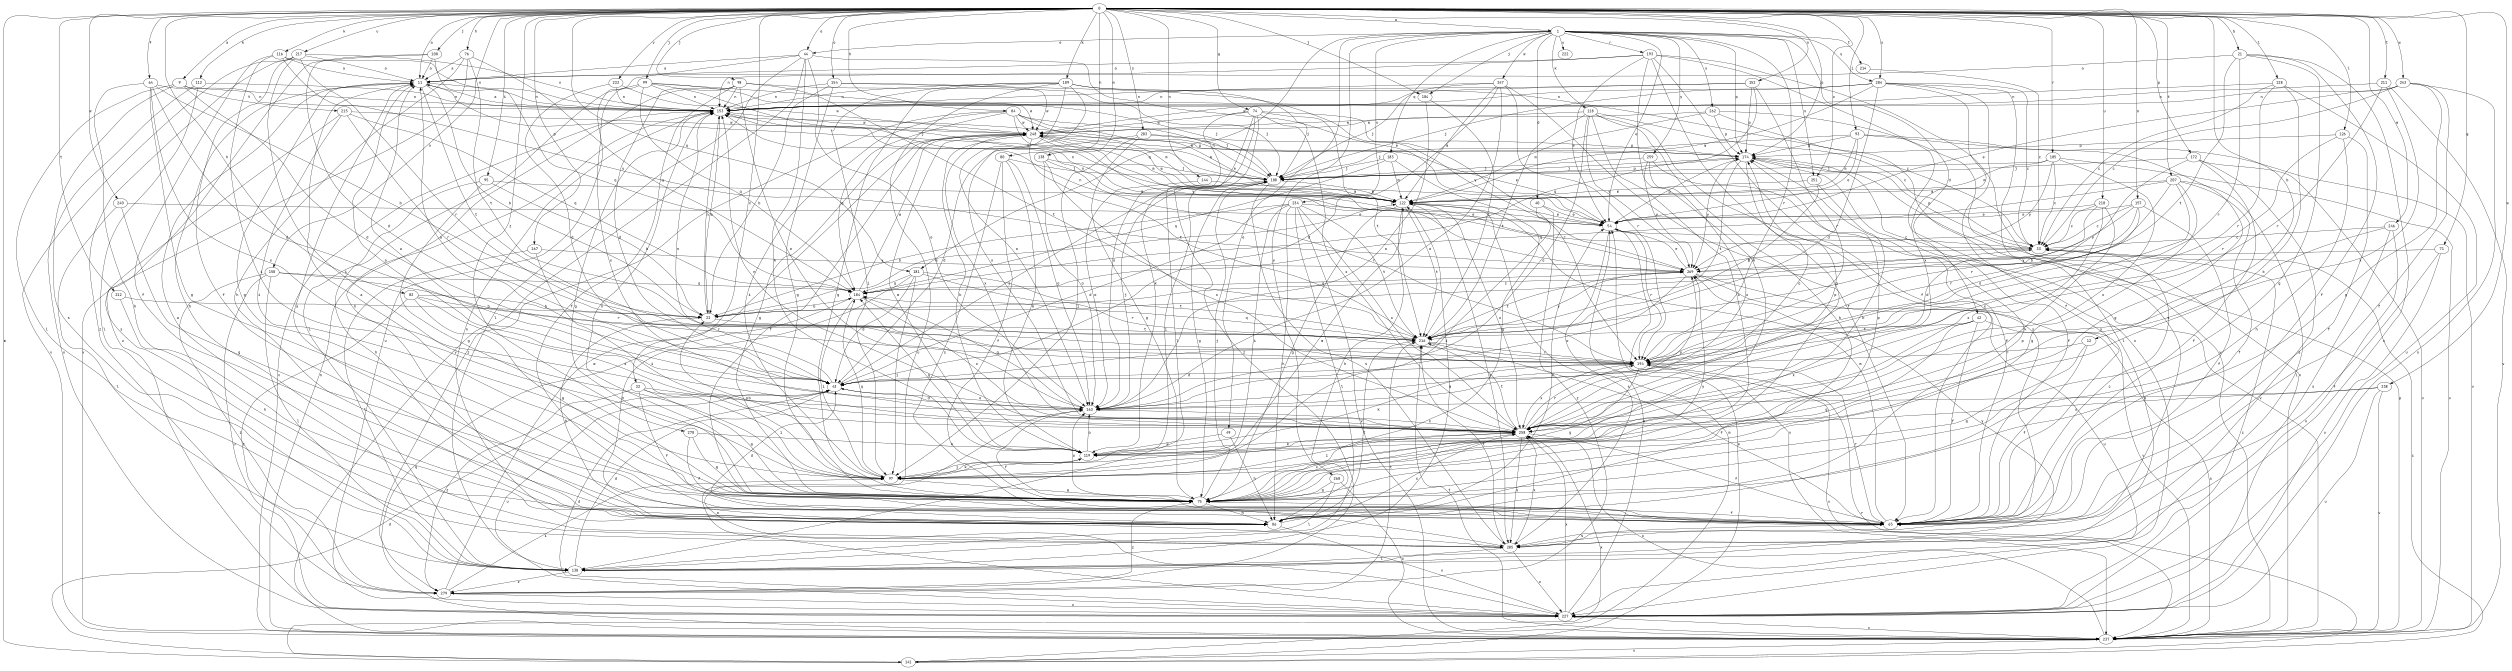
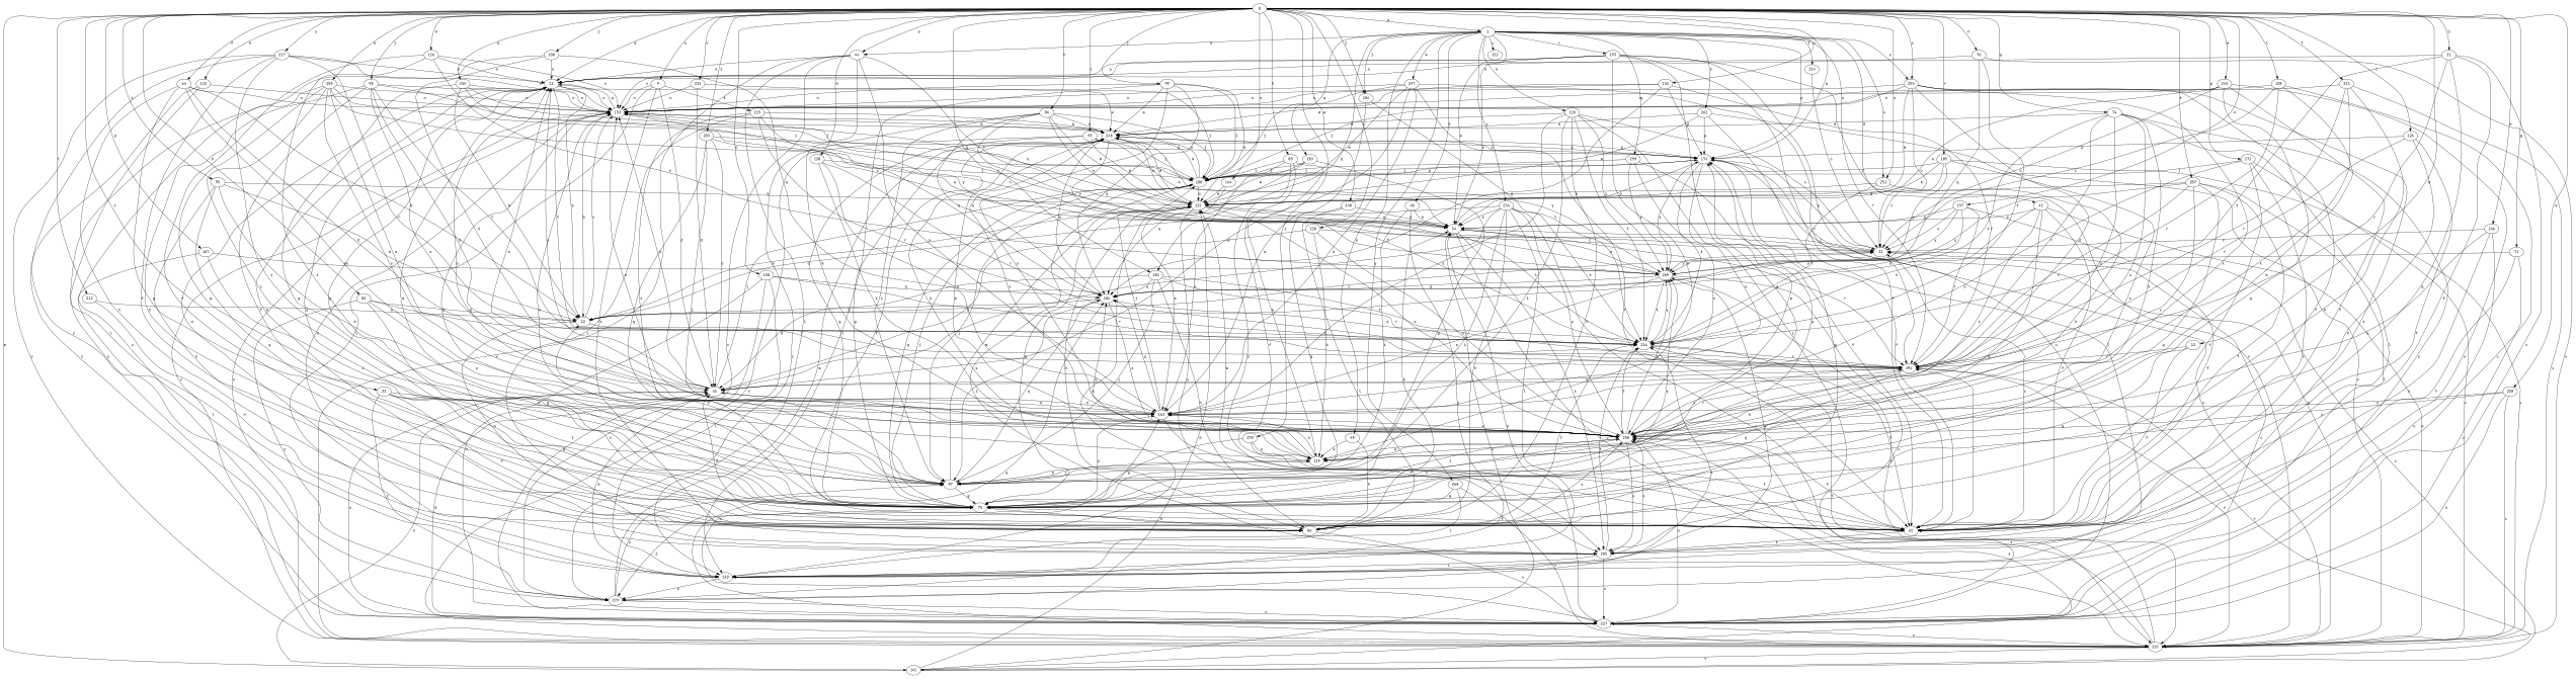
  strict digraph {
    fontname="JetBrains Mono"
    node [fontname="JetBrains Mono"]
    edge [fontname="JetBrains Mono"]
    0
    1
    9
    11
    12
    21
    32
    44
    64
    71
    74
    76
    80
    83
    84
    93
    95
    98
    99
    100
    104
    109
    112
    116
    126
    128
    138
    141
    144
    150
    152
    154
    157
    167
    172
    174
    181
    185
    203
    204
    207
    211
    212
    217
    218
    233
    238
    240
    243
    246
    251
    270
    40
    42
    49
    54
    118
    183
    193
    194
    214
    222
    234
    247
    259
    262
    268
    43
    130
    153
    205
    215
    22
    75
    86
    108
    216
    65
    227
    97
    163
    279
    237
    119
    258
    269
    248
    184
    n89 [label=122]
    33
    0 -> 1 [label=a]
    0 -> 9 [label=a]
    0 -> 11 [label=a]
    0 -> 12 [label=b]
    0 -> 21 [label=b]
    0 -> 32 [label=c]
    0 -> 44 [label=e]
    0 -> 64 [label=f]
    0 -> 71 [label=g]
    0 -> 74 [label=g]
    0 -> 76 [label=h]
    0 -> 80 [label=h]
    0 -> 83 [label=h]
    0 -> 84 [label=h]
    0 -> 93 [label=i]
    0 -> 95 [label=i]
    0 -> 98 [label=j]
    0 -> 99 [label=j]
    0 -> 100 [label=j]
    0 -> 104 [label=j]
    0 -> 109 [label=k]
    0 -> 112 [label=k]
    0 -> 116 [label=k]
    0 -> 126 [label=l]
    0 -> 128 [label=l]
    0 -> 138 [label=m]
    0 -> 141 [label=m]
    0 -> 144 [label=n]
    0 -> 150 [label=n]
    0 -> 152 [label=n]
    0 -> 154 [label=o]
    0 -> 157 [label=o]
    0 -> 167 [label=p]
    0 -> 172 [label=p]
    0 -> 174 [label=p]
    0 -> 181 [label=q]
    0 -> 185 [label=r]
    0 -> 203 [label=s]
    0 -> 204 [label=s]
    0 -> 207 [label=t]
    0 -> 211 [label=t]
    0 -> 212 [label=t]
    0 -> 217 [label=u]
    0 -> 218 [label=u]
    0 -> 233 [label=v]
    0 -> 238 [label=w]
    0 -> 240 [label=w]
    0 -> 243 [label=w]
    0 -> 246 [label=w]
    0 -> 251 [label=x]
    0 -> 270 [label=z]
    1 -> 44 [label=e]
    1 -> 104 [label=j]
    1 -> 174 [label=p]
    1 -> 181 [label=q]
    1 -> 204 [label=s]
    1 -> 251 [label=x]
    1 -> 40 [label=d]
    1 -> 42 [label=d]
    1 -> 49 [label=e]
    1 -> 54 [label=e]
    1 -> 118 [label=k]
    1 -> 183 [label=q]
    1 -> 193 [label=r]
    1 -> 194 [label=r]
    1 -> 214 [label=t]
    1 -> 222 [label=u]
    1 -> 234 [label=v]
    1 -> 247 [label=w]
    1 -> 259 [label=y]
    1 -> 262 [label=y]
    1 -> 268 [label=y]
    9 -> 43 [label=d]
    9 -> 130 [label=l]
    9 -> 153 [label=n]
    9 -> 205 [label=s]
    9 -> 215 [label=t]
    11 -> 153 [label=n]
    11 -> 22 [label=b]
    11 -> 75 [label=g]
    11 -> 86 [label=h]
    11 -> 108 [label=j]
    11 -> 216 [label=t]
    12 -> 194 [label=r]
    12 -> 75 [label=g]
    12 -> 65 [label=f]
    21 -> 11 [label=a]
    21 -> 194 [label=r]
    21 -> 75 [label=g]
    21 -> 216 [label=t]
    21 -> 65 [label=f]
    21 -> 227 [label=u]
    32 -> 75 [label=g]
    32 -> 65 [label=f]
    32 -> 97 [label=i]
    32 -> 163 [label=o]
    32 -> 279 [label=z]
    44 -> 11 [label=a]
    44 -> 54 [label=e]
    44 -> 130 [label=l]
    44 -> 227 [label=u]
    44 -> 163 [label=o]
    44 -> 237 [label=v]
    44 -> 119 [label=k]
    64 -> 43 [label=d]
    64 -> 153 [label=n]
    64 -> 22 [label=b]
    64 -> 75 [label=g]
    64 -> 86 [label=h]
    64 -> 258 [label=x]
    71 -> 65 [label=f]
    71 -> 227 [label=u]
    71 -> 269 [label=y]
    74 -> 194 [label=r]
    74 -> 130 [label=l]
    74 -> 216 [label=t]
    74 -> 163 [label=o]
    74 -> 279 [label=z]
    74 -> 119 [label=k]
    74 -> 258 [label=x]
    74 -> 248 [label=w]
    76 -> 11 [label=a]
    76 -> 216 [label=t]
    76 -> 237 [label=v]
    76 -> 184 [label=q]
    80 -> 205 [label=s]
    80 -> 108 [label=j]
    80 -> 65 [label=f]
    80 -> 163 [label=o]
    80 -> 119 [label=k]
    83 -> 194 [label=r]
    83 -> 22 [label=b]
    83 -> 75 [label=g]
    83 -> 279 [label=z]
    83 -> 258 [label=x]
    84 -> 54 [label=e]
    84 -> 108 [label=j]
    84 -> 97 [label=i]
    84 -> 279 [label=z]
    84 -> 269 [label=y]
    84 -> 248 [label=w]
    84 -> 184 [label=q]
    84 -> n89 [label=m]
    93 -> 174 [label=p]
    93 -> 54 [label=e]
    93 -> 75 [label=g]
    93 -> 108 [label=j]
    93 -> 237 [label=v]
    93 -> n89 [label=m]
    95 -> 22 [label=b]
    95 -> 75 [label=g]
    95 -> 86 [label=h]
+   95 -> 119 [label=k]
    95 -> n89 [label=m]
    98 -> 43 [label=d]
    98 -> 153 [label=n]
    98 -> 86 [label=h]
    98 -> 108 [label=j]
    98 -> 216 [label=t]
    98 -> 65 [label=f]
    98 -> 163 [label=o]
    99 -> 130 [label=l]
    99 -> 153 [label=n]
    99 -> 108 [label=j]
    99 -> 258 [label=x]
    99 -> 248 [label=w]
    99 -> 184 [label=q]
    99 -> n89 [label=m]
    100 -> 11 [label=a]
    100 -> 43 [label=d]
    100 -> 227 [label=u]
    100 -> 184 [label=q]
    104 -> 216 [label=t]
    104 -> 163 [label=o]
    109 -> 153 [label=n]
    109 -> 75 [label=g]
    109 -> 108 [label=j]
    109 -> 227 [label=u]
    109 -> 97 [label=i]
    109 -> 163 [label=o]
    109 -> 258 [label=x]
    109 -> 33 [label=c]
    112 -> 130 [label=l]
    112 -> 153 [label=n]
    112 -> 227 [label=u]
    116 -> 11 [label=a]
    116 -> 153 [label=n]
    116 -> 65 [label=f]
    116 -> 97 [label=i]
    116 -> 269 [label=y]
    126 -> 174 [label=p]
    126 -> 194 [label=r]
    126 -> 86 [label=h]
    126 -> 65 [label=f]
    128 -> 194 [label=r]
    128 -> 153 [label=n]
    128 -> 227 [label=u]
    128 -> 119 [label=k]
    128 -> 33 [label=c]
    138 -> 194 [label=r]
    138 -> 108 [label=j]
    138 -> 163 [label=o]
    138 -> 258 [label=x]
    141 -> 54 [label=e]
    141 -> 194 [label=r]
    141 -> 43 [label=d]
    141 -> 258 [label=x]
    141 -> n89 [label=m]
    141 -> 33 [label=c]
    144 -> 163 [label=o]
    144 -> n89 [label=m]
    150 -> 194 [label=r]
    150 -> 130 [label=l]
    150 -> 227 [label=u]
    150 -> 279 [label=z]
    150 -> 184 [label=q]
    152 -> 174 [label=p]
    152 -> 194 [label=r]
    152 -> 153 [label=n]
    152 -> 248 [label=w]
    152 -> 184 [label=q]
    154 -> 153 [label=n]
    154 -> 22 [label=b]
    154 -> 75 [label=g]
    154 -> 269 [label=y]
    154 -> 248 [label=w]
    157 -> 54 [label=e]
    157 -> 194 [label=r]
    157 -> 22 [label=b]
    157 -> 65 [label=f]
    157 -> 269 [label=y]
    157 -> 33 [label=c]
    167 -> 130 [label=l]
    167 -> 97 [label=i]
    167 -> 269 [label=y]
    172 -> 205 [label=s]
    172 -> 108 [label=j]
    172 -> 65 [label=f]
    172 -> 163 [label=o]
    172 -> 237 [label=v]
    174 -> 108 [label=j]
    174 -> 216 [label=t]
    174 -> 65 [label=f]
    174 -> 163 [label=o]
    174 -> 237 [label=v]
    174 -> 269 [label=y]
    174 -> 248 [label=w]
    181 -> 194 [label=r]
    181 -> 43 [label=d]
    181 -> 86 [label=h]
    181 -> 216 [label=t]
    181 -> 97 [label=i]
    181 -> 184 [label=q]
    185 -> 108 [label=j]
    185 -> 237 [label=v]
    185 -> 258 [label=x]
    185 -> 269 [label=y]
    185 -> n89 [label=m]
    185 -> 33 [label=c]
    203 -> 174 [label=p]
    203 -> 54 [label=e]
    203 -> 43 [label=d]
    203 -> 75 [label=g]
    203 -> 97 [label=i]
    204 -> 43 [label=d]
    204 -> 153 [label=n]
    204 -> 205 [label=s]
    204 -> 108 [label=j]
    204 -> 65 [label=f]
    204 -> 258 [label=x]
    204 -> n89 [label=m]
    204 -> 33 [label=c]
    207 -> 194 [label=r]
    207 -> 130 [label=l]
    207 -> 75 [label=g]
    207 -> 65 [label=f]
    207 -> 258 [label=x]
    207 -> 184 [label=q]
    207 -> n89 [label=m]
    211 -> 194 [label=r]
    211 -> 153 [label=n]
-   76 -> 86 [label=h]
+   211 -> 86 [label=h]
    211 -> 237 [label=v]
    211 -> 258 [label=x]
    212 -> 22 [label=b]
    212 -> 86 [label=h]
    217 -> 11 [label=a]
    217 -> 194 [label=r]
    217 -> 153 [label=n]
    217 -> 65 [label=f]
    217 -> 97 [label=i]
    217 -> 279 [label=z]
    217 -> 237 [label=v]
-   218 -> 54 [label=e]
+   42 -> 54 [label=e]
    218 -> 43 [label=d]
    218 -> 119 [label=k]
    218 -> 258 [label=x]
    218 -> 33 [label=c]
    233 -> 43 [label=d]
    233 -> 153 [label=n]
    233 -> 248 [label=w]
    238 -> 227 [label=u]
    238 -> 163 [label=o]
    238 -> 237 [label=v]
    238 -> 258 [label=x]
    240 -> 54 [label=e]
    240 -> 130 [label=l]
    240 -> 75 [label=g]
    243 -> 54 [label=e]
    243 -> 153 [label=n]
    243 -> 75 [label=g]
    243 -> 65 [label=f]
    243 -> 227 [label=u]
    243 -> 33 [label=c]
    246 -> 205 [label=s]
    246 -> 227 [label=u]
    246 -> 258 [label=x]
    246 -> 33 [label=c]
    251 -> 216 [label=t]
    251 -> 119 [label=k]
    251 -> n89 [label=m]
    270 -> 75 [label=g]
    270 -> 65 [label=f]
    270 -> 119 [label=k]
    40 -> 54 [label=e]
    40 -> 97 [label=i]
    40 -> 279 [label=z]
    42 -> 75 [label=g]
    42 -> 216 [label=t]
    42 -> 65 [label=f]
    42 -> 237 [label=a]
    42 -> 258 [label=x]
    49 -> 86 [label=h]
    49 -> 119 [label=k]
    54 -> 174 [label=p]
    54 -> 194 [label=r]
    54 -> 153 [label=n]
    54 -> 205 [label=s]
    54 -> 237 [label=v]
    54 -> 33 [label=c]
    118 -> 205 [label=s]
    118 -> 86 [label=h]
    118 -> 216 [label=t]
    118 -> 97 [label=i]
    118 -> 163 [label=o]
    118 -> 269 [label=y]
    118 -> 248 [label=w]
    118 -> 33 [label=c]
    183 -> 75 [label=g]
    183 -> 108 [label=j]
    183 -> 184 [label=q]
    183 -> n89 [label=m]
    193 -> 11 [label=a]
    193 -> 54 [label=e]
    193 -> 153 [label=n]
    193 -> 75 [label=g]
    193 -> 65 [label=f]
    193 -> 227 [label=u]
    193 -> 237 [label=v]
    193 -> 119 [label=k]
    194 -> 43 [label=d]
    194 -> 75 [label=g]
    194 -> 237 [label=v]
    194 -> 119 [label=k]
    194 -> 258 [label=x]
    214 -> 33 [label=c]
    234 -> 54 [label=e]
    234 -> 43 [label=d]
    234 -> 130 [label=l]
    234 -> 22 [label=b]
    234 -> 86 [label=h]
    234 -> 216 [label=t]
    234 -> 97 [label=i]
    234 -> 237 [label=v]
    234 -> 258 [label=x]
    247 -> 194 [label=r]
    247 -> 43 [label=d]
    247 -> 153 [label=n]
    247 -> 108 [label=j]
    247 -> 65 [label=f]
    247 -> 163 [label=o]
    247 -> n89 [label=m]
    259 -> 108 [label=j]
    259 -> 65 [label=f]
    259 -> 258 [label=x]
    259 -> 269 [label=y]
    262 -> 174 [label=p]
    262 -> 130 [label=l]
    262 -> 237 [label=v]
    262 -> 248 [label=w]
    262 -> n89 [label=m]
    268 -> 130 [label=l]
    268 -> 75 [label=g]
    268 -> 237 [label=v]
    43 -> 11 [label=a]
    43 -> 153 [label=n]
    43 -> 108 [label=j]
    43 -> 227 [label=u]
    43 -> 163 [label=o]
    130 -> 43 [label=d]
    130 -> 279 [label=z]
    130 -> 269 [label=y]
    130 -> n89 [label=m]
    153 -> 11 [label=a]
    153 -> 22 [label=b]
    153 -> 75 [label=g]
    153 -> 237 [label=v]
    153 -> 248 [label=w]
    205 -> 11 [label=a]
    205 -> 130 [label=l]
    205 -> 153 [label=n]
    205 -> 216 [label=t]
    205 -> 227 [label=u]
    205 -> 258 [label=x]
    215 -> 194 [label=r]
    215 -> 205 [label=s]
    215 -> 97 [label=i]
    215 -> 248 [label=w]
    215 -> 184 [label=q]
    22 -> 153 [label=n]
    22 -> 86 [label=h]
    22 -> 216 [label=t]
    22 -> n89 [label=m]
    22 -> 33 [label=c]
    75 -> 11 [label=a]
    75 -> 153 [label=n]
    75 -> 86 [label=h]
    75 -> 108 [label=j]
    75 -> 65 [label=f]
    75 -> 163 [label=o]
    75 -> 279 [label=z]
    75 -> 258 [label=x]
    75 -> 269 [label=y]
    86 -> 174 [label=p]
    86 -> 54 [label=e]
    86 -> 43 [label=d]
    86 -> 216 [label=t]
    86 -> 227 [label=u]
    86 -> 258 [label=x]
    108 -> 174 [label=p]
    108 -> 153 [label=n]
    108 -> 205 [label=s]
    108 -> 75 [label=g]
    108 -> 97 [label=i]
    108 -> 248 [label=w]
    108 -> n89 [label=m]
    216 -> 194 [label=r]
    216 -> 65 [label=f]
    216 -> 269 [label=y]
    216 -> 184 [label=q]
    65 -> 11 [label=a]
    65 -> 194 [label=r]
    65 -> 205 [label=s]
    65 -> n89 [label=m]
    65 -> 33 [label=c]
    227 -> 54 [label=e]
    227 -> 43 [label=d]
    227 -> 163 [label=o]
    227 -> 237 [label=v]
    227 -> 258 [label=x]
    227 -> 33 [label=c]
    97 -> 174 [label=p]
    97 -> 22 [label=b]
    97 -> 75 [label=g]
    97 -> 119 [label=k]
    97 -> 184 [label=q]
    97 -> n89 [label=m]
    163 -> 11 [label=a]
    163 -> 43 [label=d]
    163 -> 108 [label=j]
    163 -> 65 [label=f]
    163 -> 258 [label=x]
    163 -> 184 [label=q]
    279 -> 216 [label=t]
    279 -> 227 [label=u]
    279 -> 97 [label=i]
    279 -> 248 [label=w]
    237 -> 141 [label=v]
    237 -> 174 [label=p]
    237 -> 153 [label=n]
    237 -> 216 [label=t]
    237 -> 258 [label=x]
    237 -> 184 [label=q]
    119 -> 97 [label=i]
    119 -> 163 [label=o]
    119 -> 248 [label=w]
    119 -> 184 [label=q]
    258 -> 11 [label=a]
    258 -> 174 [label=p]
    258 -> 194 [label=r]
    258 -> 153 [label=n]
    258 -> 205 [label=s]
    258 -> 216 [label=t]
    258 -> 65 [label=f]
    258 -> 97 [label=i]
    258 -> 119 [label=k]
    258 -> 269 [label=y]
    269 -> 54 [label=e]
    269 -> 216 [label=t]
    269 -> 227 [label=u]
    269 -> 163 [label=o]
    269 -> 237 [label=v]
    269 -> 184 [label=q]
    248 -> 174 [label=p]
    248 -> 75 [label=g]
    248 -> 216 [label=t]
    248 -> 65 [label=f]
    248 -> 119 [label=k]
    248 -> 258 [label=x]
    248 -> 269 [label=y]
    248 -> n89 [label=m]
    184 -> 22 [label=b]
    184 -> 97 [label=i]
    184 -> 258 [label=x]
    184 -> 248 [label=w]
    n89 -> 54 [label=e]
    n89 -> 153 [label=n]
    n89 -> 205 [label=s]
    n89 -> 75 [label=g]
    n89 -> 86 [label=h]
    n89 -> 216 [label=t]
    n89 -> 258 [label=x]
    n89 -> 248 [label=w]
    33 -> 174 [label=p]
    33 -> 153 [label=n]
    33 -> 269 [label=y]
  }
